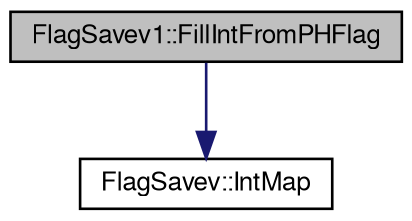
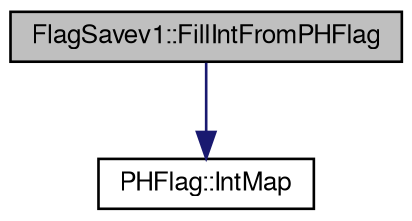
  digraph {
    rankdir=TB
    node [color=black fontname=FreeSans fontsize=10 shape=record]
    n1 [fillcolor=grey75 fontcolor=black height=0.2 label="FlagSavev1::FillIntFromPHFlag" style=filled width=0.4]
-   n2 [height=0.2 label="FlagSavev::IntMap" width=0.4]
+   n2 [height=0.2 label="PHFlag::IntMap" width=0.4]
    n1 -> n2 [color=midnightblue fontname=FreeSans fontsize=10 labelfontname=FreeSans labelfontsize=10 style=solid]
  }
